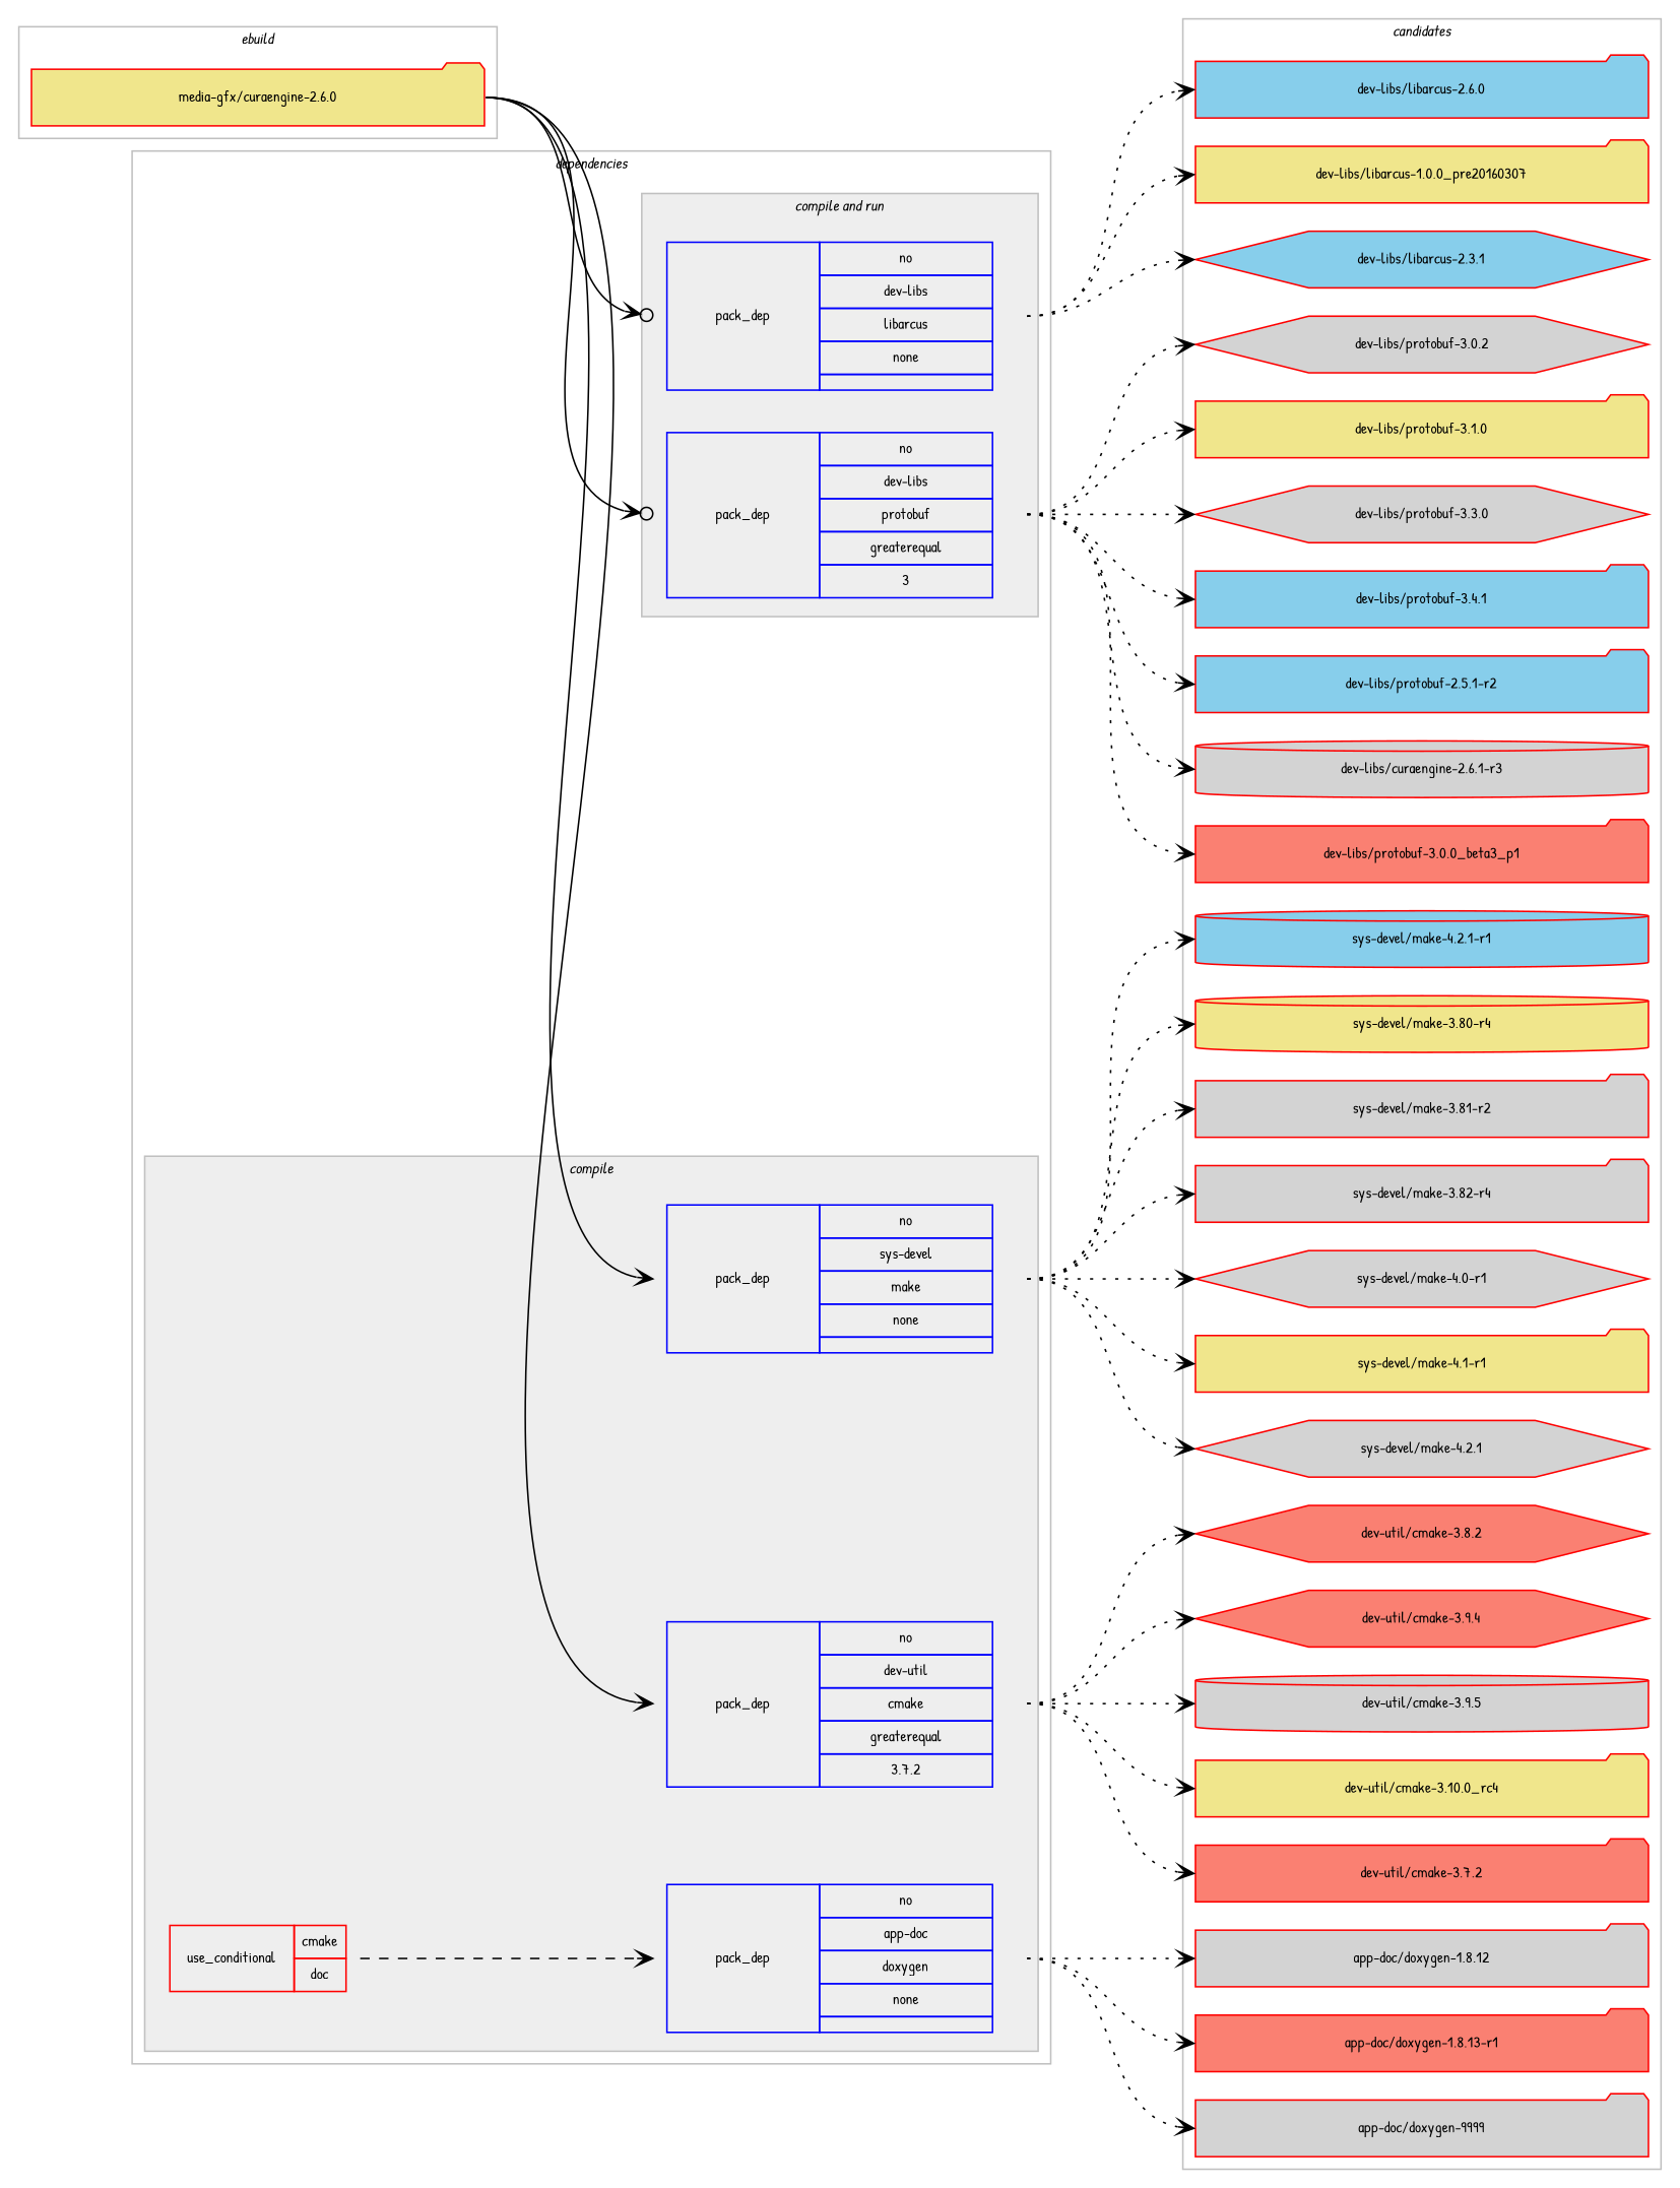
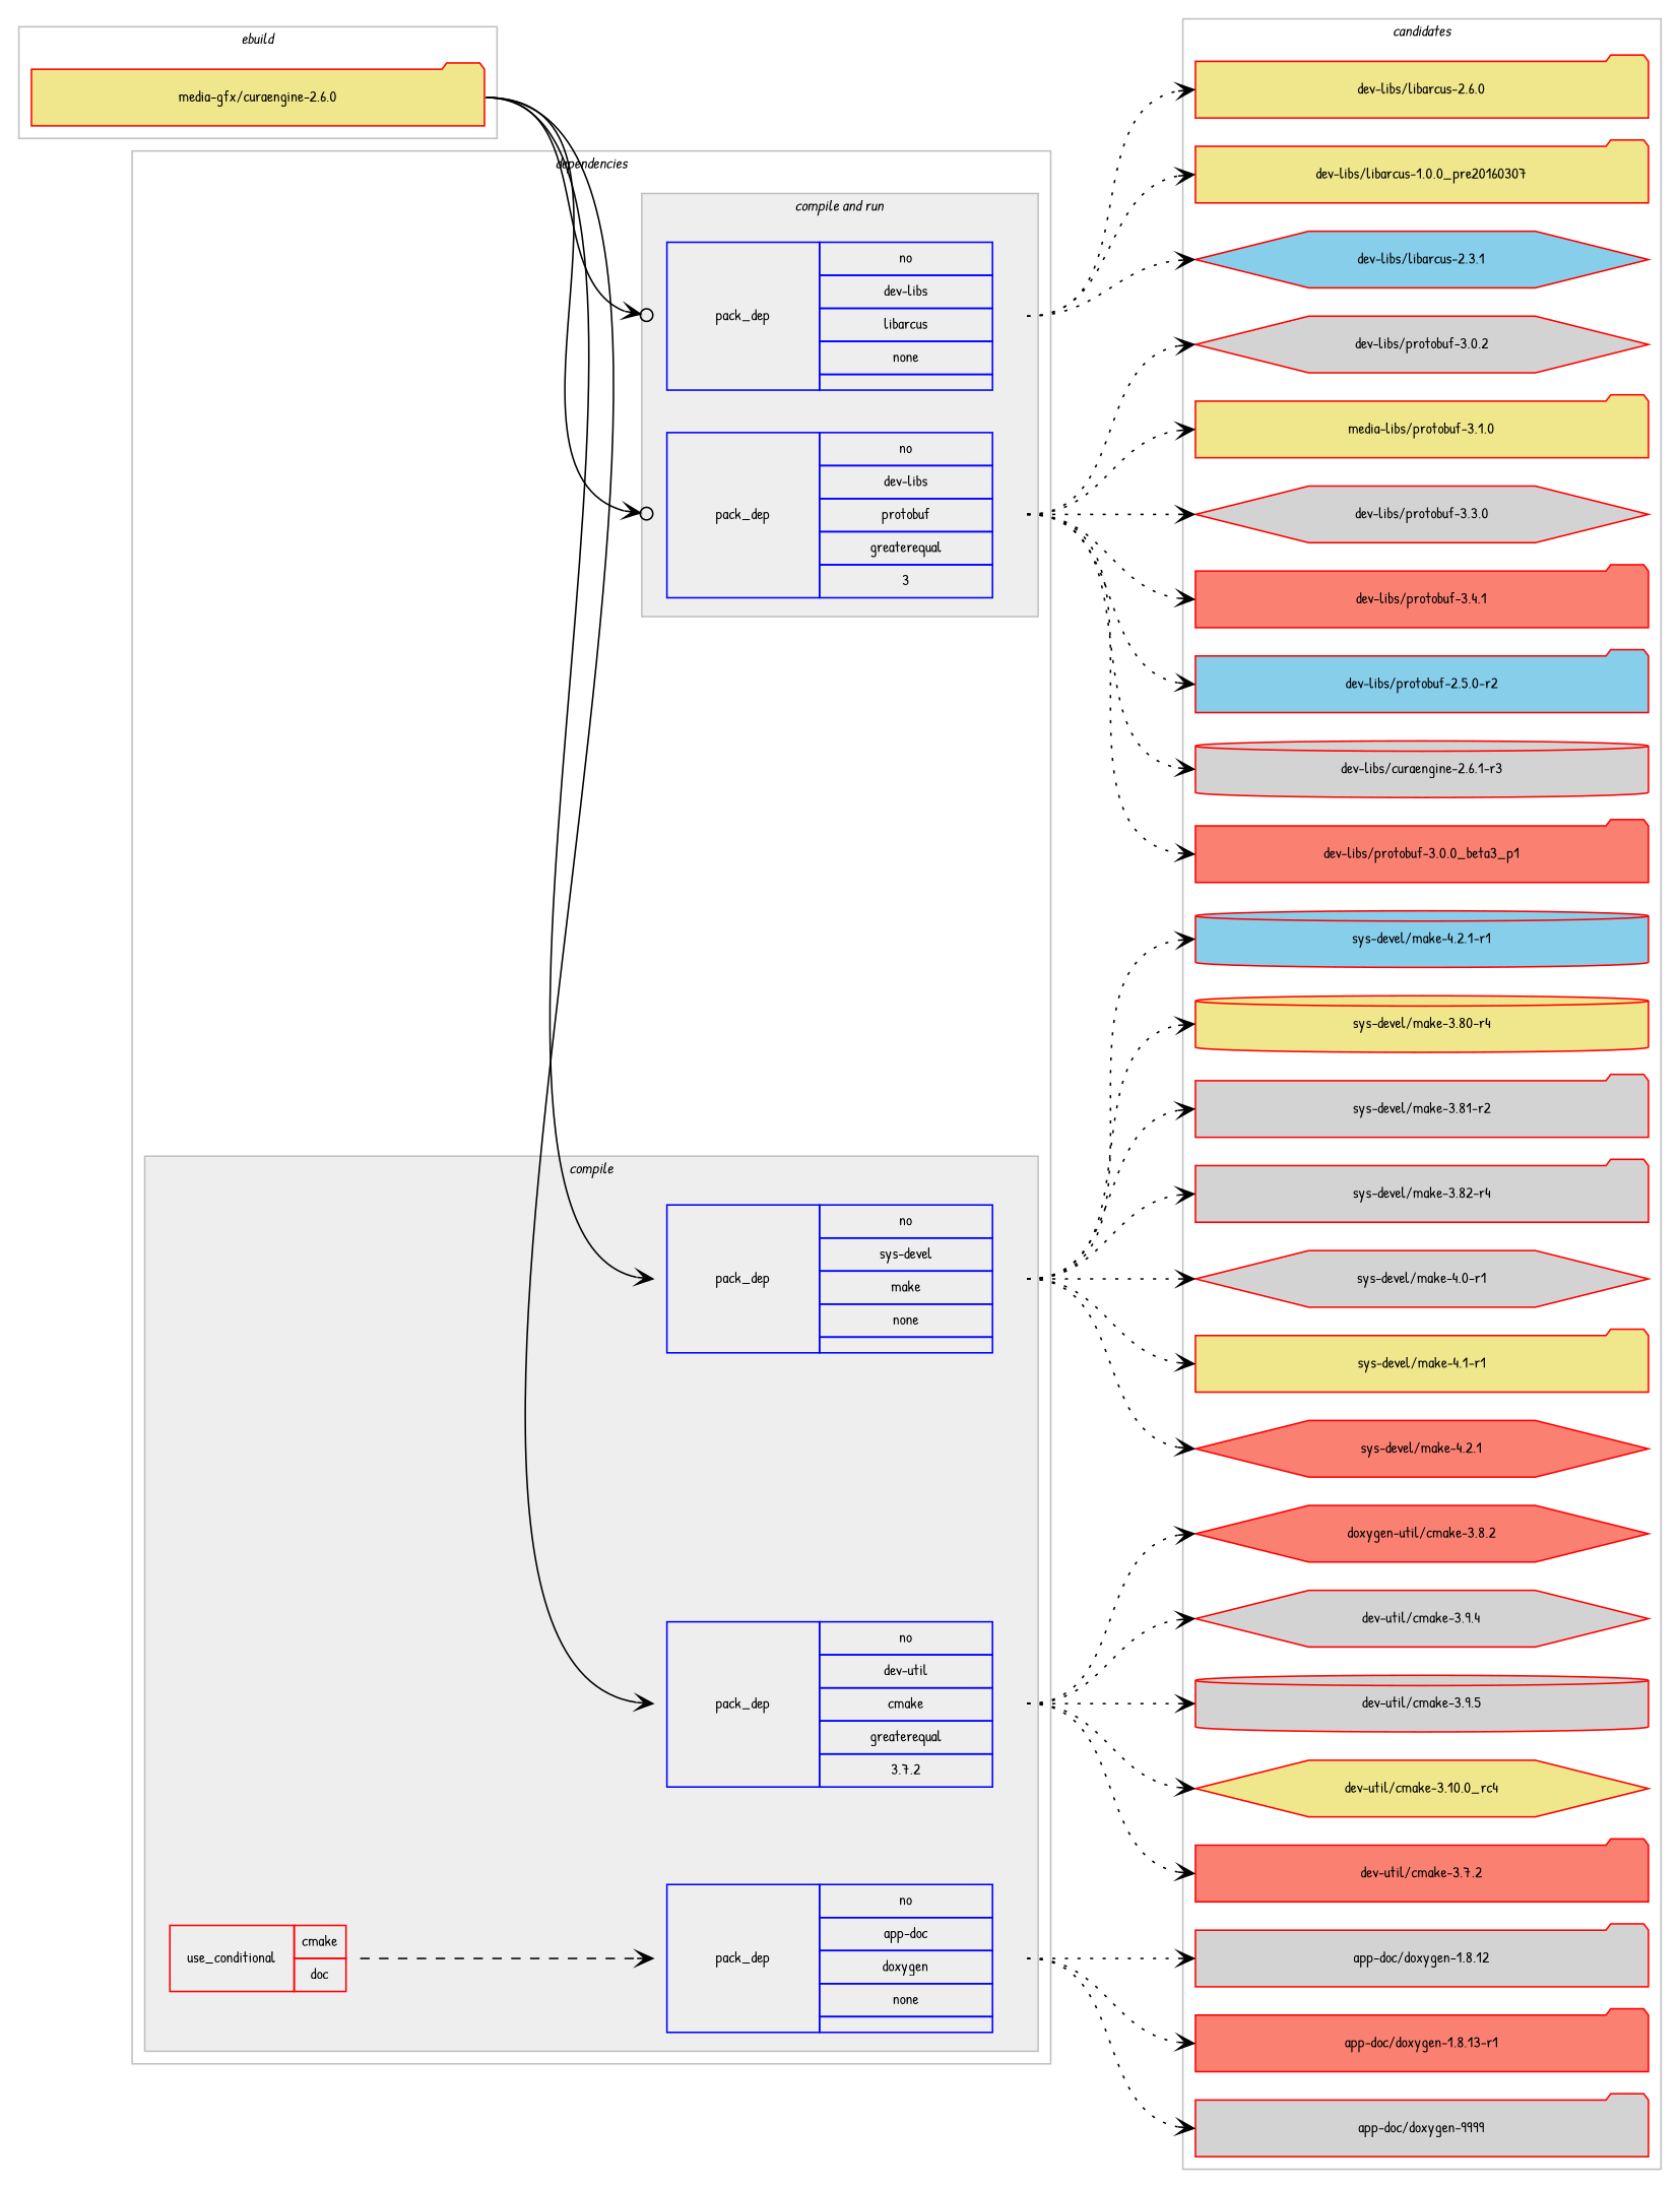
  digraph {
    compound=true
    concentrate=true
    fontname="Patrick Hand"
    fontsize=10
    newrank=true
    rankdir=LR
    ranksep=1.5
    node [color=red fillcolor=lightgrey fontname="Patrick Hand" fontsize=10 shape=folder style=filled]
    edge [arrowhead=vee fontname="Patrick Hand" headport=w style=dotted tailport=e weight=100]
    n1 [fillcolor=khaki label="media-gfx/curaengine-2.6.0" width=4]
    n2 [color=blue label=<<TABLE BORDER="0" CELLBORDER="1" CELLSPACING="0" CELLPADDING="4" WIDTH="220"><TR><TD ROWSPAN="6" CELLPADDING="30">pack_dep</TD></TR><TR><TD WIDTH="110">no</TD></TR><TR><TD>app-doc</TD></TR><TR><TD>doxygen</TD></TR><TR><TD>none</TD></TR><TR><TD></TD></TR></TABLE>> shape=none fillcolor="" style=""]
    n3 [label=<<TABLE BORDER="0" CELLBORDER="1" CELLSPACING="0" CELLPADDING="4"><TR><TD ROWSPAN="3" CELLPADDING="10">use_conditional</TD></TR><TR><TD>cmake</TD></TR><TR><TD>doc</TD></TR></TABLE>> shape=none fillcolor="" style=""]
    n4 [color=blue label=<<TABLE BORDER="0" CELLBORDER="1" CELLSPACING="0" CELLPADDING="4" WIDTH="220"><TR><TD ROWSPAN="6" CELLPADDING="30">pack_dep</TD></TR><TR><TD WIDTH="110">no</TD></TR><TR><TD>dev-util</TD></TR><TR><TD>cmake</TD></TR><TR><TD>greaterequal</TD></TR><TR><TD>3.7.2</TD></TR></TABLE>> shape=none fillcolor="" style=""]
    n5 [color=blue label=<<TABLE BORDER="0" CELLBORDER="1" CELLSPACING="0" CELLPADDING="4" WIDTH="220"><TR><TD ROWSPAN="6" CELLPADDING="30">pack_dep</TD></TR><TR><TD WIDTH="110">no</TD></TR><TR><TD>sys-devel</TD></TR><TR><TD>make</TD></TR><TR><TD>none</TD></TR><TR><TD></TD></TR></TABLE>> shape=none fillcolor="" style=""]
    n6 [color=blue label=<<TABLE BORDER="0" CELLBORDER="1" CELLSPACING="0" CELLPADDING="4" WIDTH="220"><TR><TD ROWSPAN="6" CELLPADDING="30">pack_dep</TD></TR><TR><TD WIDTH="110">no</TD></TR><TR><TD>dev-libs</TD></TR><TR><TD>libarcus</TD></TR><TR><TD>none</TD></TR><TR><TD></TD></TR></TABLE>> shape=none fillcolor="" style=""]
    n7 [color=blue label=<<TABLE BORDER="0" CELLBORDER="1" CELLSPACING="0" CELLPADDING="4" WIDTH="220"><TR><TD ROWSPAN="6" CELLPADDING="30">pack_dep</TD></TR><TR><TD WIDTH="110">no</TD></TR><TR><TD>dev-libs</TD></TR><TR><TD>protobuf</TD></TR><TR><TD>greaterequal</TD></TR><TR><TD>3</TD></TR></TABLE>> shape=none fillcolor="" style=""]
    n8 [label="app-doc/doxygen-1.8.12" width=4]
    n9 [fillcolor=salmon label="app-doc/doxygen-1.8.13-r1" width=4]
    n10 [label="app-doc/doxygen-9999" width=4]
-   n11 [fillcolor=khaki label="dev-util/cmake-3.10.0_rc4" width=4]
+   n11 [fillcolor=khaki label="dev-util/cmake-3.10.0_rc4" shape=hexagon width=4]
    n12 [fillcolor=salmon label="dev-util/cmake-3.7.2" width=4]
-   n13 [fillcolor=salmon label="dev-util/cmake-3.8.2" shape=hexagon width=4]
-   n14 [fillcolor=salmon label="dev-util/cmake-3.9.4" shape=hexagon width=4]
+   n13 [fillcolor=salmon label="doxygen-util/cmake-3.8.2" shape=hexagon width=4]
+   n14 [label="dev-util/cmake-3.9.4" shape=hexagon width=4]
    n15 [label="dev-util/cmake-3.9.5" shape=cylinder width=4]
    n16 [fillcolor=khaki label="sys-devel/make-3.80-r4" shape=cylinder width=4]
    n17 [label="sys-devel/make-3.81-r2" width=4]
    n18 [label="sys-devel/make-3.82-r4" width=4]
    n19 [label="sys-devel/make-4.0-r1" shape=hexagon width=4]
    n20 [fillcolor=khaki label="sys-devel/make-4.1-r1" width=4]
-   n21 [label="sys-devel/make-4.2.1" shape=hexagon width=4]
+   n21 [fillcolor=salmon label="sys-devel/make-4.2.1" shape=hexagon width=4]
    n22 [fillcolor=skyblue label="sys-devel/make-4.2.1-r1" shape=cylinder width=4]
    n23 [fillcolor=khaki label="dev-libs/libarcus-1.0.0_pre20160307" width=4]
    n24 [fillcolor=skyblue label="dev-libs/libarcus-2.3.1" shape=hexagon width=4]
-   n25 [fillcolor=skyblue label="dev-libs/libarcus-2.6.0" width=4]
-   n26 [fillcolor=skyblue label="dev-libs/protobuf-2.5.1-r2" width=4]
+   n25 [fillcolor=khaki label="dev-libs/libarcus-2.6.0" width=4]
+   n26 [fillcolor=skyblue label="dev-libs/protobuf-2.5.0-r2" width=4]
    n27 [label="dev-libs/curaengine-2.6.1-r3" shape=cylinder width=4]
    n28 [fillcolor=salmon label="dev-libs/protobuf-3.0.0_beta3_p1" width=4]
    n29 [label="dev-libs/protobuf-3.0.2" shape=hexagon width=4]
-   n30 [fillcolor=khaki label="dev-libs/protobuf-3.1.0" width=4]
+   n30 [fillcolor=khaki label="media-libs/protobuf-3.1.0" width=4]
    n31 [label="dev-libs/protobuf-3.3.0" shape=hexagon width=4]
-   n32 [fillcolor=skyblue label="dev-libs/protobuf-3.4.1" width=4]
+   n32 [fillcolor=salmon label="dev-libs/protobuf-3.4.1" width=4]
    subgraph cluster_1 {
      color=gray
      label=<<i>dependencies</i>>
      subgraph cluster_2 {
        color=gray
        fillcolor="#eeeeee"
        label=<<i>compile</i>>
        style=filled
        subgraph sub_3 {
          color=gray
          fillcolor="#eeeeee"
          label=<<i>compile</i>>
          style=filled
          n3
          subgraph sub_4 {
            color=gray
            fillcolor="#eeeeee"
            label=<<i>compile</i>>
            style=filled
            n2
          }
        }
        subgraph sub_5 {
          color=gray
          fillcolor="#eeeeee"
          label=<<i>compile</i>>
          style=filled
          n4
        }
        subgraph sub_6 {
          color=gray
          fillcolor="#eeeeee"
          label=<<i>compile</i>>
          style=filled
          n5
        }
      }
      subgraph cluster_7 {
        color=gray
        fillcolor="#eeeeee"
        label=<<i>compile and run</i>>
        style=filled
        subgraph sub_8 {
          color=gray
          fillcolor="#eeeeee"
          label=<<i>compile and run</i>>
          style=filled
          n6
        }
        subgraph sub_9 {
          color=gray
          fillcolor="#eeeeee"
          label=<<i>compile and run</i>>
          style=filled
          n7
        }
      }
      subgraph cluster_10 {
        color=gray
        fillcolor="#eeeeee"
        label=<<i>run</i>>
        style=filled
      }
    }
    subgraph cluster_11 {
      color=gray
      label=<<i>ebuild</i>>
      rank=same
      n1
    }
    subgraph cluster_12 {
      color=gray
      label=<<i>candidates</i>>
      rank=same
      subgraph sub_13 {
        color=black
        label=<<i>candidates</i>>
        nodesep=1
        rank=same
        n8
        n9
        n10
      }
      subgraph sub_14 {
        color=black
        label=<<i>candidates</i>>
        nodesep=1
        rank=same
        n11
        n12
        n13
        n14
        n15
      }
      subgraph sub_15 {
        color=black
        label=<<i>candidates</i>>
        nodesep=1
        rank=same
        n16
        n17
        n18
        n19
        n20
        n21
        n22
      }
      subgraph sub_16 {
        color=black
        label=<<i>candidates</i>>
        nodesep=1
        rank=same
        n23
        n24
        n25
      }
      subgraph sub_17 {
        color=black
        label=<<i>candidates</i>>
        nodesep=1
        rank=same
        n26
        n27
        n28
        n29
        n30
        n31
        n32
      }
    }
    n1 -> n4 [style=solid weight=20]
    n1 -> n5 [style=solid weight=20]
    n1 -> n6 [arrowhead=odotvee style=solid weight=20]
    n1 -> n7 [arrowhead=odotvee style=solid weight=20]
    n2 -> n8
    n2 -> n9
    n2 -> n10
    n3 -> n2 [style=dashed weight=20]
    n4 -> n11
    n4 -> n12
    n4 -> n13
    n4 -> n14
    n4 -> n15
    n5 -> n16
    n5 -> n17
    n5 -> n18
    n5 -> n19
    n5 -> n20
    n5 -> n21
    n5 -> n22
    n6 -> n23
    n6 -> n24
    n6 -> n25
    n7 -> n26
    n7 -> n27
    n7 -> n28
    n7 -> n29
    n7 -> n30
    n7 -> n31
    n7 -> n32
  }
